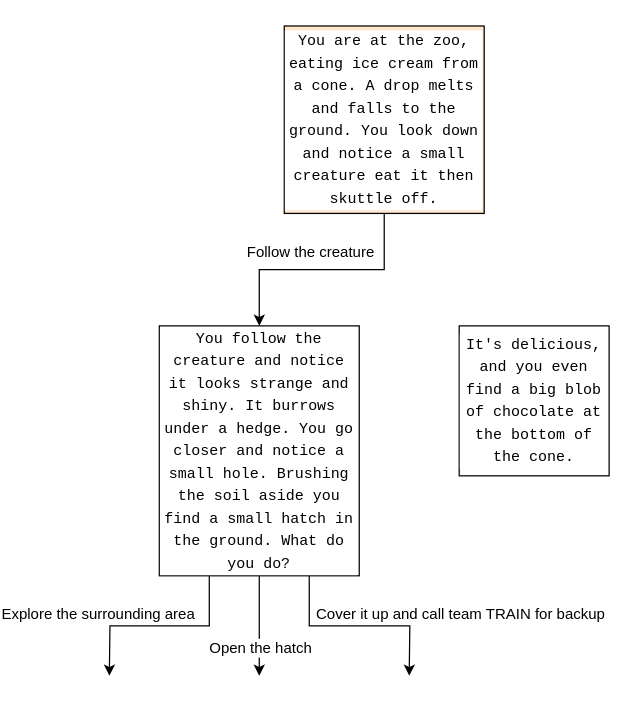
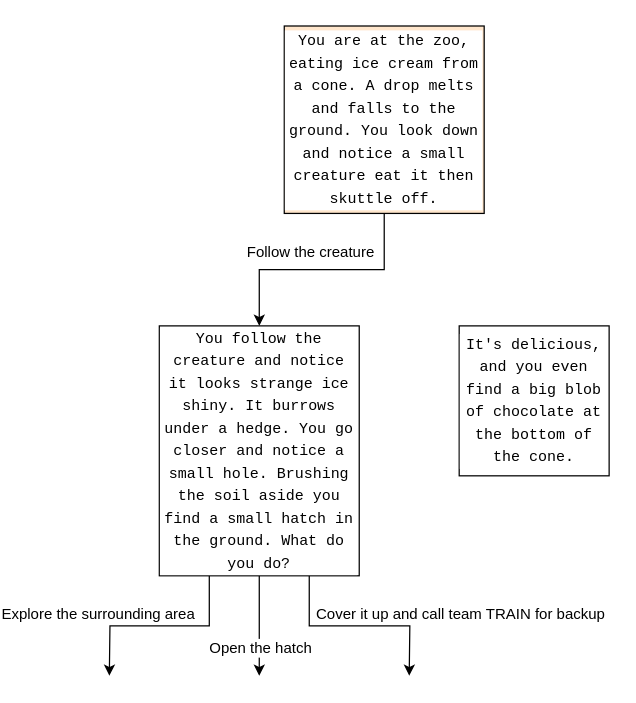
  <mxCell id="0" />
  <mxCell id="1" parent="0" />
  <mxCell id="2" style="edgeStyle=orthogonalEdgeStyle;rounded=0;orthogonalLoop=1;jettySize=auto;html=1;fontColor=default;" edge="1" parent="1" source="4" target="12"><mxGeometry relative="1" as="geometry" /></mxCell>
  <mxCell id="3" value="Follow the creature" style="edgeLabel;html=1;align=center;verticalAlign=middle;resizable=0;points=[];fontColor=default;fontSize=12;" vertex="1" connectable="0" parent="2"><mxGeometry x="-0.114" y="2" relative="1" as="geometry"><mxPoint x="-21" y="-17" as="offset" /></mxGeometry></mxCell>
  <mxCell id="4" value="&lt;div style=&quot;font-family: &amp;quot;menlo&amp;quot; , &amp;quot;monaco&amp;quot; , &amp;quot;courier new&amp;quot; , monospace ; font-weight: normal ; font-size: 12px ; line-height: 18px&quot;&gt;&lt;div style=&quot;font-family: &amp;quot;menlo&amp;quot;, &amp;quot;monaco&amp;quot;, &amp;quot;courier new&amp;quot;, monospace; font-weight: normal; font-size: 12px; line-height: 18px;&quot;&gt;&lt;div&gt;&lt;span style=&quot;&quot;&gt;You are at the zoo, eating ice cream from a cone.  A drop melts and falls to the ground.  You look down and notice a small creature eat it then skuttle off.&lt;/span&gt;&lt;/div&gt;&lt;/div&gt;&lt;/div&gt;" style="rounded=0;whiteSpace=wrap;html=1;fontColor=default;labelBackgroundColor=default;fillColor=#ffe6cc;" vertex="1" parent="1"><mxGeometry x="160" y="20" width="160" height="150" as="geometry" /></mxCell>
  <mxCell id="5" value="&lt;div style=&quot;font-family: &amp;quot;menlo&amp;quot;, &amp;quot;monaco&amp;quot;, &amp;quot;courier new&amp;quot;, monospace; font-weight: normal; font-size: 12px; line-height: 18px;&quot;&gt;&lt;div&gt;&lt;span style=&quot;&quot;&gt;It's delicious, and you even find a big blob of chocolate at the bottom of the cone.&lt;/span&gt;&lt;/div&gt;&lt;/div&gt;" style="rounded=0;whiteSpace=wrap;html=1;labelBackgroundColor=default;fontColor=default;" vertex="1" parent="1"><mxGeometry x="300" y="260" width="120" height="120" as="geometry" /></mxCell>
  <mxCell id="6" style="edgeStyle=orthogonalEdgeStyle;rounded=0;orthogonalLoop=1;jettySize=auto;html=1;fontColor=default;" edge="1" parent="1" source="12"><mxGeometry relative="1" as="geometry"><mxPoint x="140" y="540" as="targetPoint" /></mxGeometry></mxCell>
  <mxCell id="7" value="Open the hatch" style="edgeLabel;html=1;align=center;verticalAlign=middle;resizable=0;points=[];fontColor=default;fontSize=12;" vertex="1" connectable="0" parent="6"><mxGeometry x="0.25" y="1" relative="1" as="geometry"><mxPoint x="-1" y="8" as="offset" /></mxGeometry></mxCell>
  <mxCell id="8" style="edgeStyle=orthogonalEdgeStyle;rounded=0;orthogonalLoop=1;jettySize=auto;html=1;exitX=0.75;exitY=1;exitDx=0;exitDy=0;fontColor=default;" edge="1" parent="1" source="12"><mxGeometry relative="1" as="geometry"><mxPoint x="260" y="540" as="targetPoint" /></mxGeometry></mxCell>
  <mxCell id="9" value="Cover it up and call team TRAIN for backup" style="edgeLabel;html=1;align=center;verticalAlign=middle;resizable=0;points=[];fontColor=default;fontSize=12;" vertex="1" connectable="0" parent="8"><mxGeometry x="0.05" y="3" relative="1" as="geometry"><mxPoint x="76" y="-7" as="offset" /></mxGeometry></mxCell>
  <mxCell id="10" style="edgeStyle=orthogonalEdgeStyle;rounded=0;orthogonalLoop=1;jettySize=auto;html=1;exitX=0.25;exitY=1;exitDx=0;exitDy=0;fontColor=default;" edge="1" parent="1" source="12"><mxGeometry relative="1" as="geometry"><mxPoint x="20" y="540" as="targetPoint" /></mxGeometry></mxCell>
  <mxCell id="11" value="Explore the surrounding area" style="edgeLabel;html=1;align=center;verticalAlign=middle;resizable=0;points=[];fontColor=default;fontSize=12;" vertex="1" connectable="0" parent="10"><mxGeometry x="0.212" y="-4" relative="1" as="geometry"><mxPoint x="-33" y="-6" as="offset" /></mxGeometry></mxCell>
- <mxCell id="12" value="&lt;div style=&quot;font-family: &amp;quot;menlo&amp;quot;, &amp;quot;monaco&amp;quot;, &amp;quot;courier new&amp;quot;, monospace; font-weight: normal; font-size: 12px; line-height: 18px;&quot;&gt;&lt;div&gt;&lt;span style=&quot;&quot;&gt;You follow the creature and notice it looks strange and shiny.  It burrows under a hedge.  You go closer and notice a small hole.  Brushing the soil aside you find a small hatch in the ground.  What do you do?&lt;/span&gt;&lt;/div&gt;&lt;/div&gt;" style="rounded=0;whiteSpace=wrap;html=1;fontColor=default;labelBackgroundColor=default;" vertex="1" parent="1"><mxGeometry x="60" y="260" width="160" height="200" as="geometry" /></mxCell>
+ <mxCell id="12" value="&lt;div style=&quot;font-family: &amp;quot;menlo&amp;quot;, &amp;quot;monaco&amp;quot;, &amp;quot;courier new&amp;quot;, monospace; font-weight: normal; font-size: 12px; line-height: 18px;&quot;&gt;&lt;div&gt;&lt;span style=&quot;&quot;&gt;You follow the creature and notice it looks strange ice shiny.  It burrows under a hedge.  You go closer and notice a small hole.  Brushing the soil aside you find a small hatch in the ground.  What do you do?&lt;/span&gt;&lt;/div&gt;&lt;/div&gt;" style="rounded=0;whiteSpace=wrap;html=1;fontColor=default;labelBackgroundColor=default;" vertex="1" parent="1"><mxGeometry x="60" y="260" width="160" height="200" as="geometry" /></mxCell>
